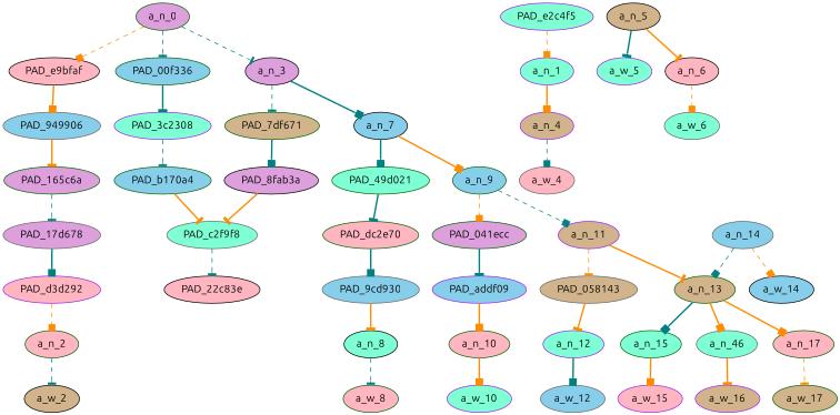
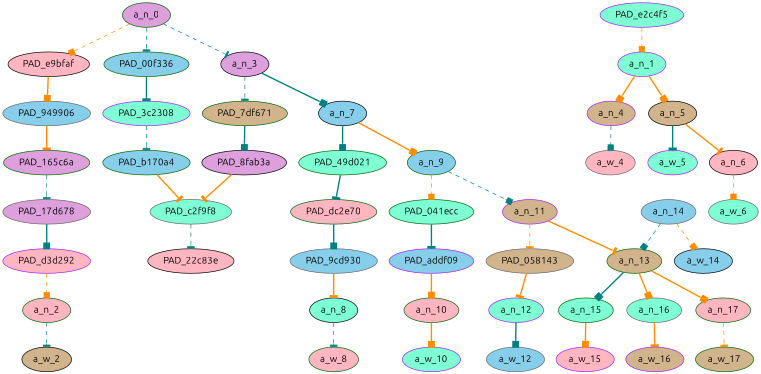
  strict digraph {
    fontname=Ubuntu
    node [color=darkgreen div_dir=1 fillcolor=aquamarine fontname=Ubuntu index=0 level=1 style=filled text_span="[2]" value=0.03379776]
    edge [arrowhead=box color=darkorange fontname=Ubuntu style=bold]
    a_n_0 [fillcolor=plum level=7 text_span="[0, 1, 2, 3, 4, 5, 6, 7, 8, 9, 10]" value=0.99999999]
    PAD_e9bfaf [color=black fillcolor=lightpink index=1 level=6]
    PAD_00f336 [fillcolor=skyblue level=6 text_span="[0, 1]" value=0.19078804]
    a_n_3 [color=black fillcolor=plum index=2 level=6 text_span="[3, 4, 5, 6, 7, 8, 9, 10]" value=0.77443370]
    PAD_949906 [color=gray40 fillcolor=skyblue index=1 level=5]
    n6 [color=purple label=PAD_3c2308 level=5 text_span="[0, 1]" value=0.19078804]
    PAD_7df671 [div_dir=-1 fillcolor=tan index=2 level=5 text_span="[3]" value=0.03791081]
    a_n_7 [color=black fillcolor=skyblue index=3 level=5 text_span="[4, 5, 6, 7, 8, 9, 10]" value=0.73552002]
    PAD_165c6a [fillcolor=plum index=1 level=4]
    PAD_b170a4 [fillcolor=skyblue level=4 text_span="[0, 1]" value=0.19078804]
    PAD_8fab3a [color=black div_dir=-1 fillcolor=plum index=2 level=4 text_span="[3]" value=0.03791081]
    PAD_49d021 [index=3 level=4 text_span="[4]" value=0.07958908]
    a_n_9 [fillcolor=skyblue index=4 level=4 text_span="[5, 6, 7, 8, 9, 10]" value=0.65484238]
    PAD_17d678 [color=gray40 fillcolor=plum index=1 level=3]
    PAD_d3d292 [color=purple fillcolor=lightpink index=1 level=2]
    a_n_2 [fillcolor=lightpink index=2]
    a_w_2 [color=black div_dir=0 fillcolor=tan index=2 level=0 value=it]
    PAD_c2f9f8 [color=gray40 div_dir=-1 index=2 level=3 text_span="[3]" value=0.03791081]
    PAD_e2c4f5 [color=purple level=3 text_span="[0, 1]" value=0.19078804]
    a_n_1 [color=purple level=2 text_span="[0, 1]" value=0.19078804]
    a_n_4 [color=purple fillcolor=tan text_span="[0]" value=0.07353767]
    a_n_5 [color=black fillcolor=tan index=1 text_span="[1]" value=0.11705246]
    a_w_4 [color=gray40 div_dir=0 fillcolor=lightpink level=0 text_span="[0]" value="<user>"]
    a_w_5 [color=purple div_dir=0 index=1 level=0 text_span="[1]" value=cuz]
    a_n_6 [color=black div_dir=-1 fillcolor=lightpink index=3 text_span="[3]" value=0.03791081]
    PAD_dc2e70 [fillcolor=lightpink index=3 level=3 text_span="[4]" value=0.07958908]
-   PAD_041ecc [fillcolor=plum index=4 level=3 text_span="[5]" value=0.02725724]
+   PAD_041ecc [index=4 level=3 text_span="[5]" value=0.02725724]
    a_n_11 [color=purple fillcolor=tan index=5 level=3 text_span="[6, 7, 8, 9, 10]" value=0.62639566]
    PAD_22c83e [color=black div_dir=-1 fillcolor=lightpink index=2 level=2 text_span="[3]" value=0.03791081]
    a_w_6 [color=gray40 div_dir=0 index=3 level=0 text_span="[3]" value=is]
    PAD_9cd930 [color=gray40 fillcolor=skyblue index=3 level=2 text_span="[4]" value=0.07958908]
    PAD_addf09 [color=purple fillcolor=skyblue index=4 level=2 text_span="[5]" value=0.02725724]
    PAD_058143 [color=gray40 div_dir=-1 fillcolor=tan index=5 level=2 text_span="[6]" value=0.03059076]
    a_n_13 [fillcolor=tan index=6 level=2 text_span="[7, 8, 9, 10]" value=0.59454320]
    a_n_8 [color=black index=4 text_span="[4]" value=0.07958908]
    a_w_8 [div_dir=0 fillcolor=lightpink index=4 level=0 text_span="[4]" value=upsetting]
    a_n_10 [fillcolor=lightpink index=5 text_span="[5]" value=0.02725724]
    a_n_12 [color=purple div_dir=-1 index=6 text_span="[6]" value=0.03059076]
    a_n_15 [index=8 text_span="[8]" value=0.37890352]
-   a_n_16 [color=gray40 index=9 text_span="[9]" value=0.05765153 label=a_n_46]
+   a_n_16 [color=gray40 index=9 text_span="[9]" value=0.05765153]
    a_n_17 [fillcolor=lightpink index=10 text_span="[10]" value=0.08593310]
    a_w_10 [color=purple div_dir=0 index=5 level=0 text_span="[5]" value=all]
    a_w_12 [color=gray40 div_dir=0 fillcolor=skyblue index=6 level=0 text_span="[6]" value=of]
    a_n_14 [color=gray40 fillcolor=skyblue index=7 text_span="[7]" value=0.07068333]
    a_w_14 [color=black div_dir=0 fillcolor=skyblue index=7 level=0 text_span="[7]" value=my]
    a_w_15 [color=purple div_dir=0 fillcolor=lightpink index=8 level=0 text_span="[8]" value=muzzie]
    a_w_16 [color=purple div_dir=0 fillcolor=tan index=9 level=0 text_span="[9]" value=friends]
    a_w_17 [div_dir=0 fillcolor=tan index=10 level=0 text_span="[10]" value=fam]
    a_n_0 -> PAD_e9bfaf [style=dashed]
    a_n_0 -> PAD_00f336 [arrowhead=tee color=teal style=dashed]
    a_n_0 -> a_n_3 [arrowhead=tee color=teal style=dashed]
    PAD_e9bfaf -> PAD_949906
    PAD_00f336 -> n6 [arrowhead=tee color=teal]
    a_n_3 -> PAD_7df671 [arrowhead=tee color=teal style=dashed]
    a_n_3 -> a_n_7 [color=teal]
    PAD_949906 -> PAD_165c6a [arrowhead=tee]
    n6 -> PAD_b170a4 [arrowhead=tee color=teal style=dashed]
    PAD_7df671 -> PAD_8fab3a [color=teal]
    a_n_7 -> PAD_49d021 [color=teal]
    a_n_7 -> a_n_9
    PAD_165c6a -> PAD_17d678 [arrowhead=tee color=teal style=dashed]
    PAD_b170a4 -> PAD_c2f9f8 [arrowhead=tee]
    PAD_8fab3a -> PAD_c2f9f8 [arrowhead=tee]
    PAD_49d021 -> PAD_dc2e70 [arrowhead=tee color=teal]
    a_n_9 -> PAD_041ecc [style=dashed]
    a_n_9 -> a_n_11 [color=teal style=dashed]
    PAD_17d678 -> PAD_d3d292 [color=teal]
    PAD_d3d292 -> a_n_2 [style=dashed]
    a_n_2 -> a_w_2 [arrowhead=tee color=teal style=dashed]
    PAD_c2f9f8 -> PAD_22c83e [arrowhead=tee color=teal style=dashed]
    PAD_e2c4f5 -> a_n_1 [style=dashed]
    a_n_1 -> a_n_4
+   a_n_1 -> a_n_5
    a_n_4 -> a_w_4 [color=teal style=dashed]
    a_n_5 -> a_w_5 [arrowhead=tee color=teal]
    a_n_5 -> a_n_6 [arrowhead=tee]
    a_n_6 -> a_w_6 [style=dashed]
    PAD_dc2e70 -> PAD_9cd930 [color=teal]
    PAD_041ecc -> PAD_addf09 [arrowhead=tee color=teal]
    a_n_11 -> PAD_058143 [arrowhead=tee style=dashed]
    a_n_11 -> a_n_13 [arrowhead=tee]
    PAD_9cd930 -> a_n_8 [arrowhead=tee]
    PAD_addf09 -> a_n_10
    PAD_058143 -> a_n_12 [arrowhead=tee]
    a_n_13 -> a_n_15 [color=teal]
    a_n_13 -> a_n_16
    a_n_13 -> a_n_17
    a_n_8 -> a_w_8 [arrowhead=tee color=teal style=dashed]
    a_n_10 -> a_w_10
    a_n_12 -> a_w_12 [color=teal]
    a_n_15 -> a_w_15
    a_n_16 -> a_w_16 [arrowhead=tee]
    a_n_17 -> a_w_17 [arrowhead=tee style=dashed]
    a_n_14 -> a_n_13 [color=teal style=dashed]
    a_n_14 -> a_w_14 [style=dashed]
  }
